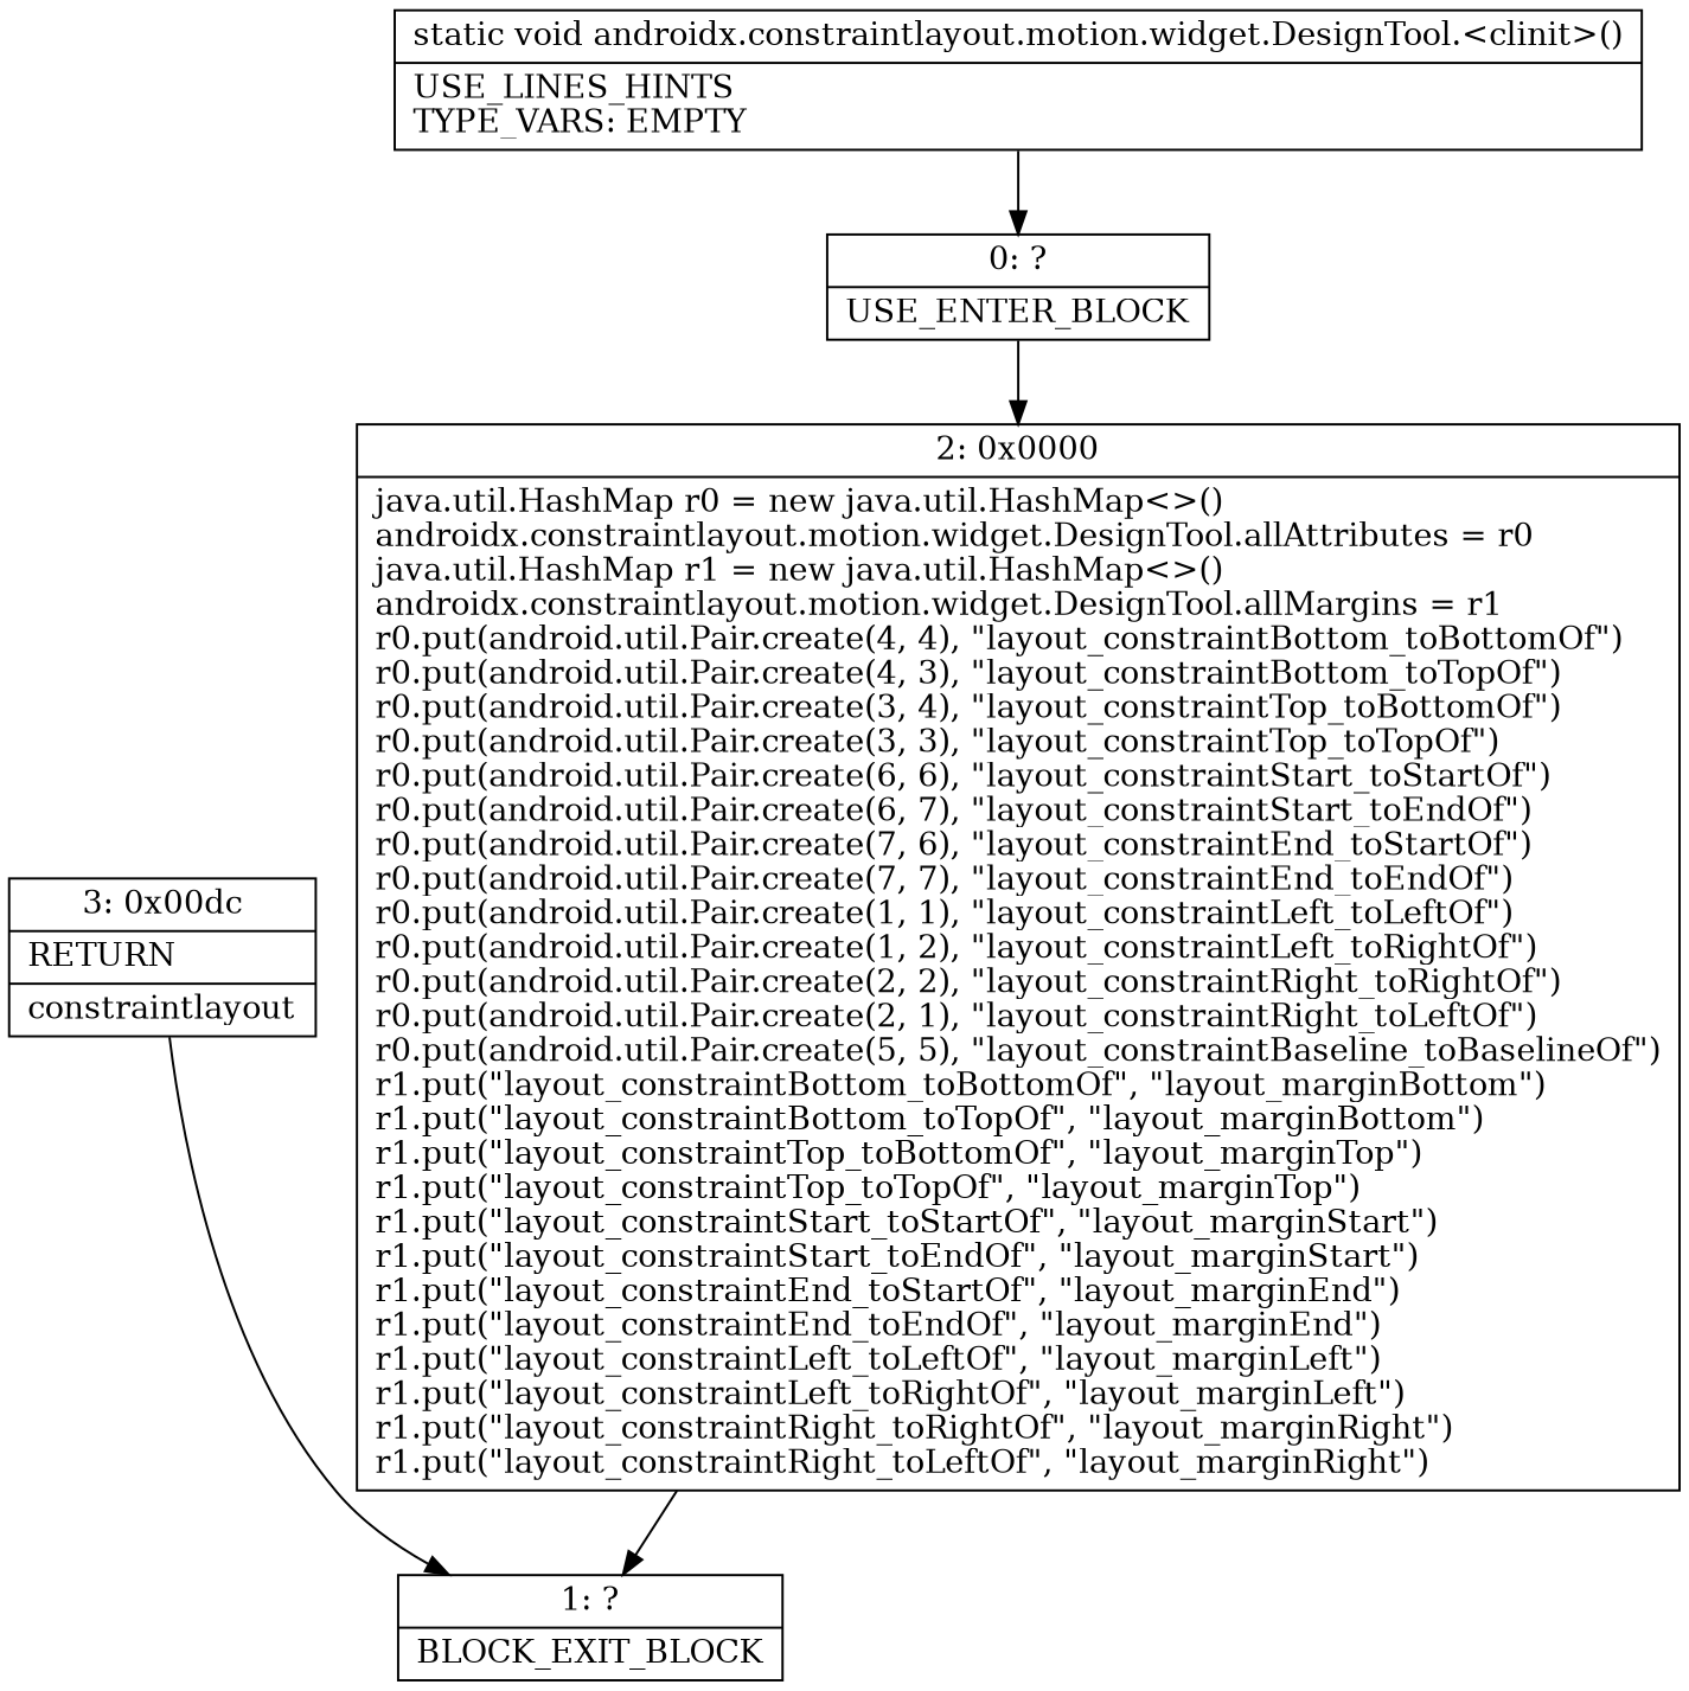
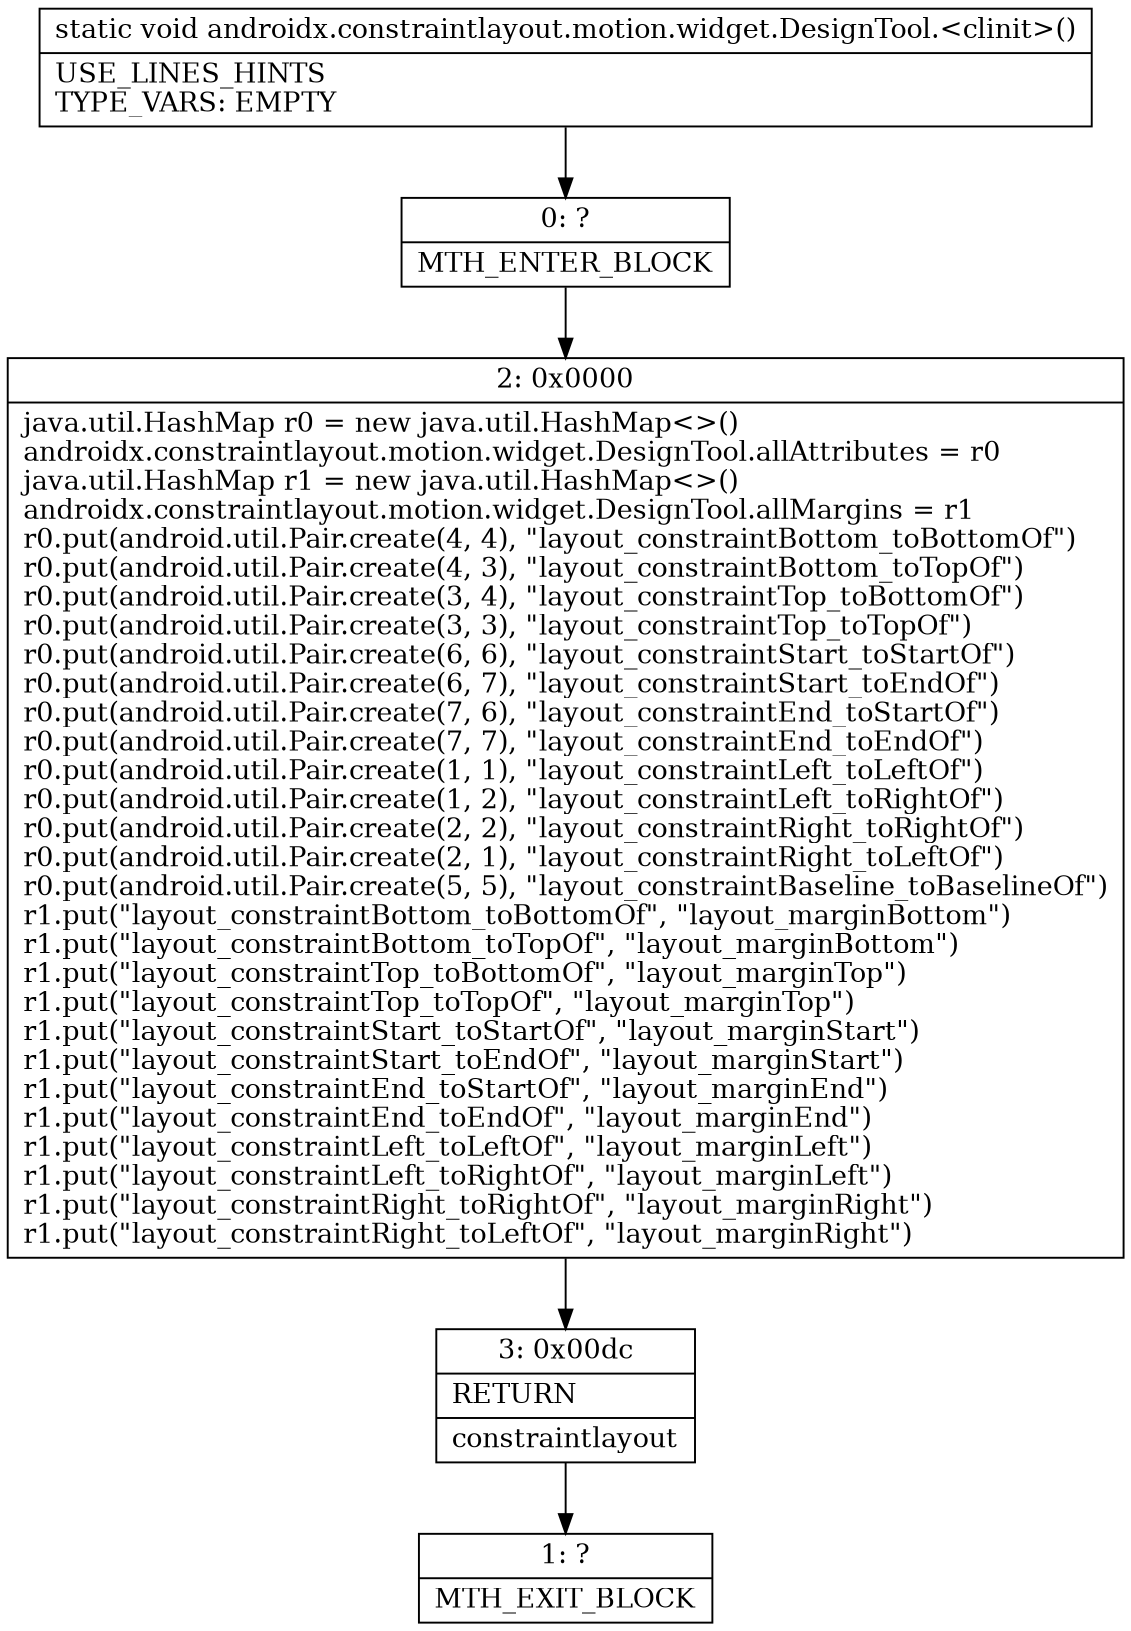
  digraph {
    node [shape=record]
-   n1 [label="{0\:\ ?|USE_ENTER_BLOCK\l}"]
+   n1 [label="{0\:\ ?|MTH_ENTER_BLOCK\l}"]
    n2 [label="{2\:\ 0x0000|java.util.HashMap r0 = new java.util.HashMap\<\>()\landroidx.constraintlayout.motion.widget.DesignTool.allAttributes = r0\ljava.util.HashMap r1 = new java.util.HashMap\<\>()\landroidx.constraintlayout.motion.widget.DesignTool.allMargins = r1\lr0.put(android.util.Pair.create(4, 4), \"layout_constraintBottom_toBottomOf\")\lr0.put(android.util.Pair.create(4, 3), \"layout_constraintBottom_toTopOf\")\lr0.put(android.util.Pair.create(3, 4), \"layout_constraintTop_toBottomOf\")\lr0.put(android.util.Pair.create(3, 3), \"layout_constraintTop_toTopOf\")\lr0.put(android.util.Pair.create(6, 6), \"layout_constraintStart_toStartOf\")\lr0.put(android.util.Pair.create(6, 7), \"layout_constraintStart_toEndOf\")\lr0.put(android.util.Pair.create(7, 6), \"layout_constraintEnd_toStartOf\")\lr0.put(android.util.Pair.create(7, 7), \"layout_constraintEnd_toEndOf\")\lr0.put(android.util.Pair.create(1, 1), \"layout_constraintLeft_toLeftOf\")\lr0.put(android.util.Pair.create(1, 2), \"layout_constraintLeft_toRightOf\")\lr0.put(android.util.Pair.create(2, 2), \"layout_constraintRight_toRightOf\")\lr0.put(android.util.Pair.create(2, 1), \"layout_constraintRight_toLeftOf\")\lr0.put(android.util.Pair.create(5, 5), \"layout_constraintBaseline_toBaselineOf\")\lr1.put(\"layout_constraintBottom_toBottomOf\", \"layout_marginBottom\")\lr1.put(\"layout_constraintBottom_toTopOf\", \"layout_marginBottom\")\lr1.put(\"layout_constraintTop_toBottomOf\", \"layout_marginTop\")\lr1.put(\"layout_constraintTop_toTopOf\", \"layout_marginTop\")\lr1.put(\"layout_constraintStart_toStartOf\", \"layout_marginStart\")\lr1.put(\"layout_constraintStart_toEndOf\", \"layout_marginStart\")\lr1.put(\"layout_constraintEnd_toStartOf\", \"layout_marginEnd\")\lr1.put(\"layout_constraintEnd_toEndOf\", \"layout_marginEnd\")\lr1.put(\"layout_constraintLeft_toLeftOf\", \"layout_marginLeft\")\lr1.put(\"layout_constraintLeft_toRightOf\", \"layout_marginLeft\")\lr1.put(\"layout_constraintRight_toRightOf\", \"layout_marginRight\")\lr1.put(\"layout_constraintRight_toLeftOf\", \"layout_marginRight\")\l}"]
    n3 [label="{3\:\ 0x00dc|RETURN\l|constraintlayout\l}"]
-   n4 [label="{1\:\ ?|BLOCK_EXIT_BLOCK\l}"]
+   n4 [label="{1\:\ ?|MTH_EXIT_BLOCK\l}"]
    n5 [label="{static void androidx.constraintlayout.motion.widget.DesignTool.\<clinit\>()  | USE_LINES_HINTS\lTYPE_VARS: EMPTY\l}"]
    n1 -> n2
-   n2 -> n4
+   n2 -> n3
    n3 -> n4
    n5 -> n1
  }
